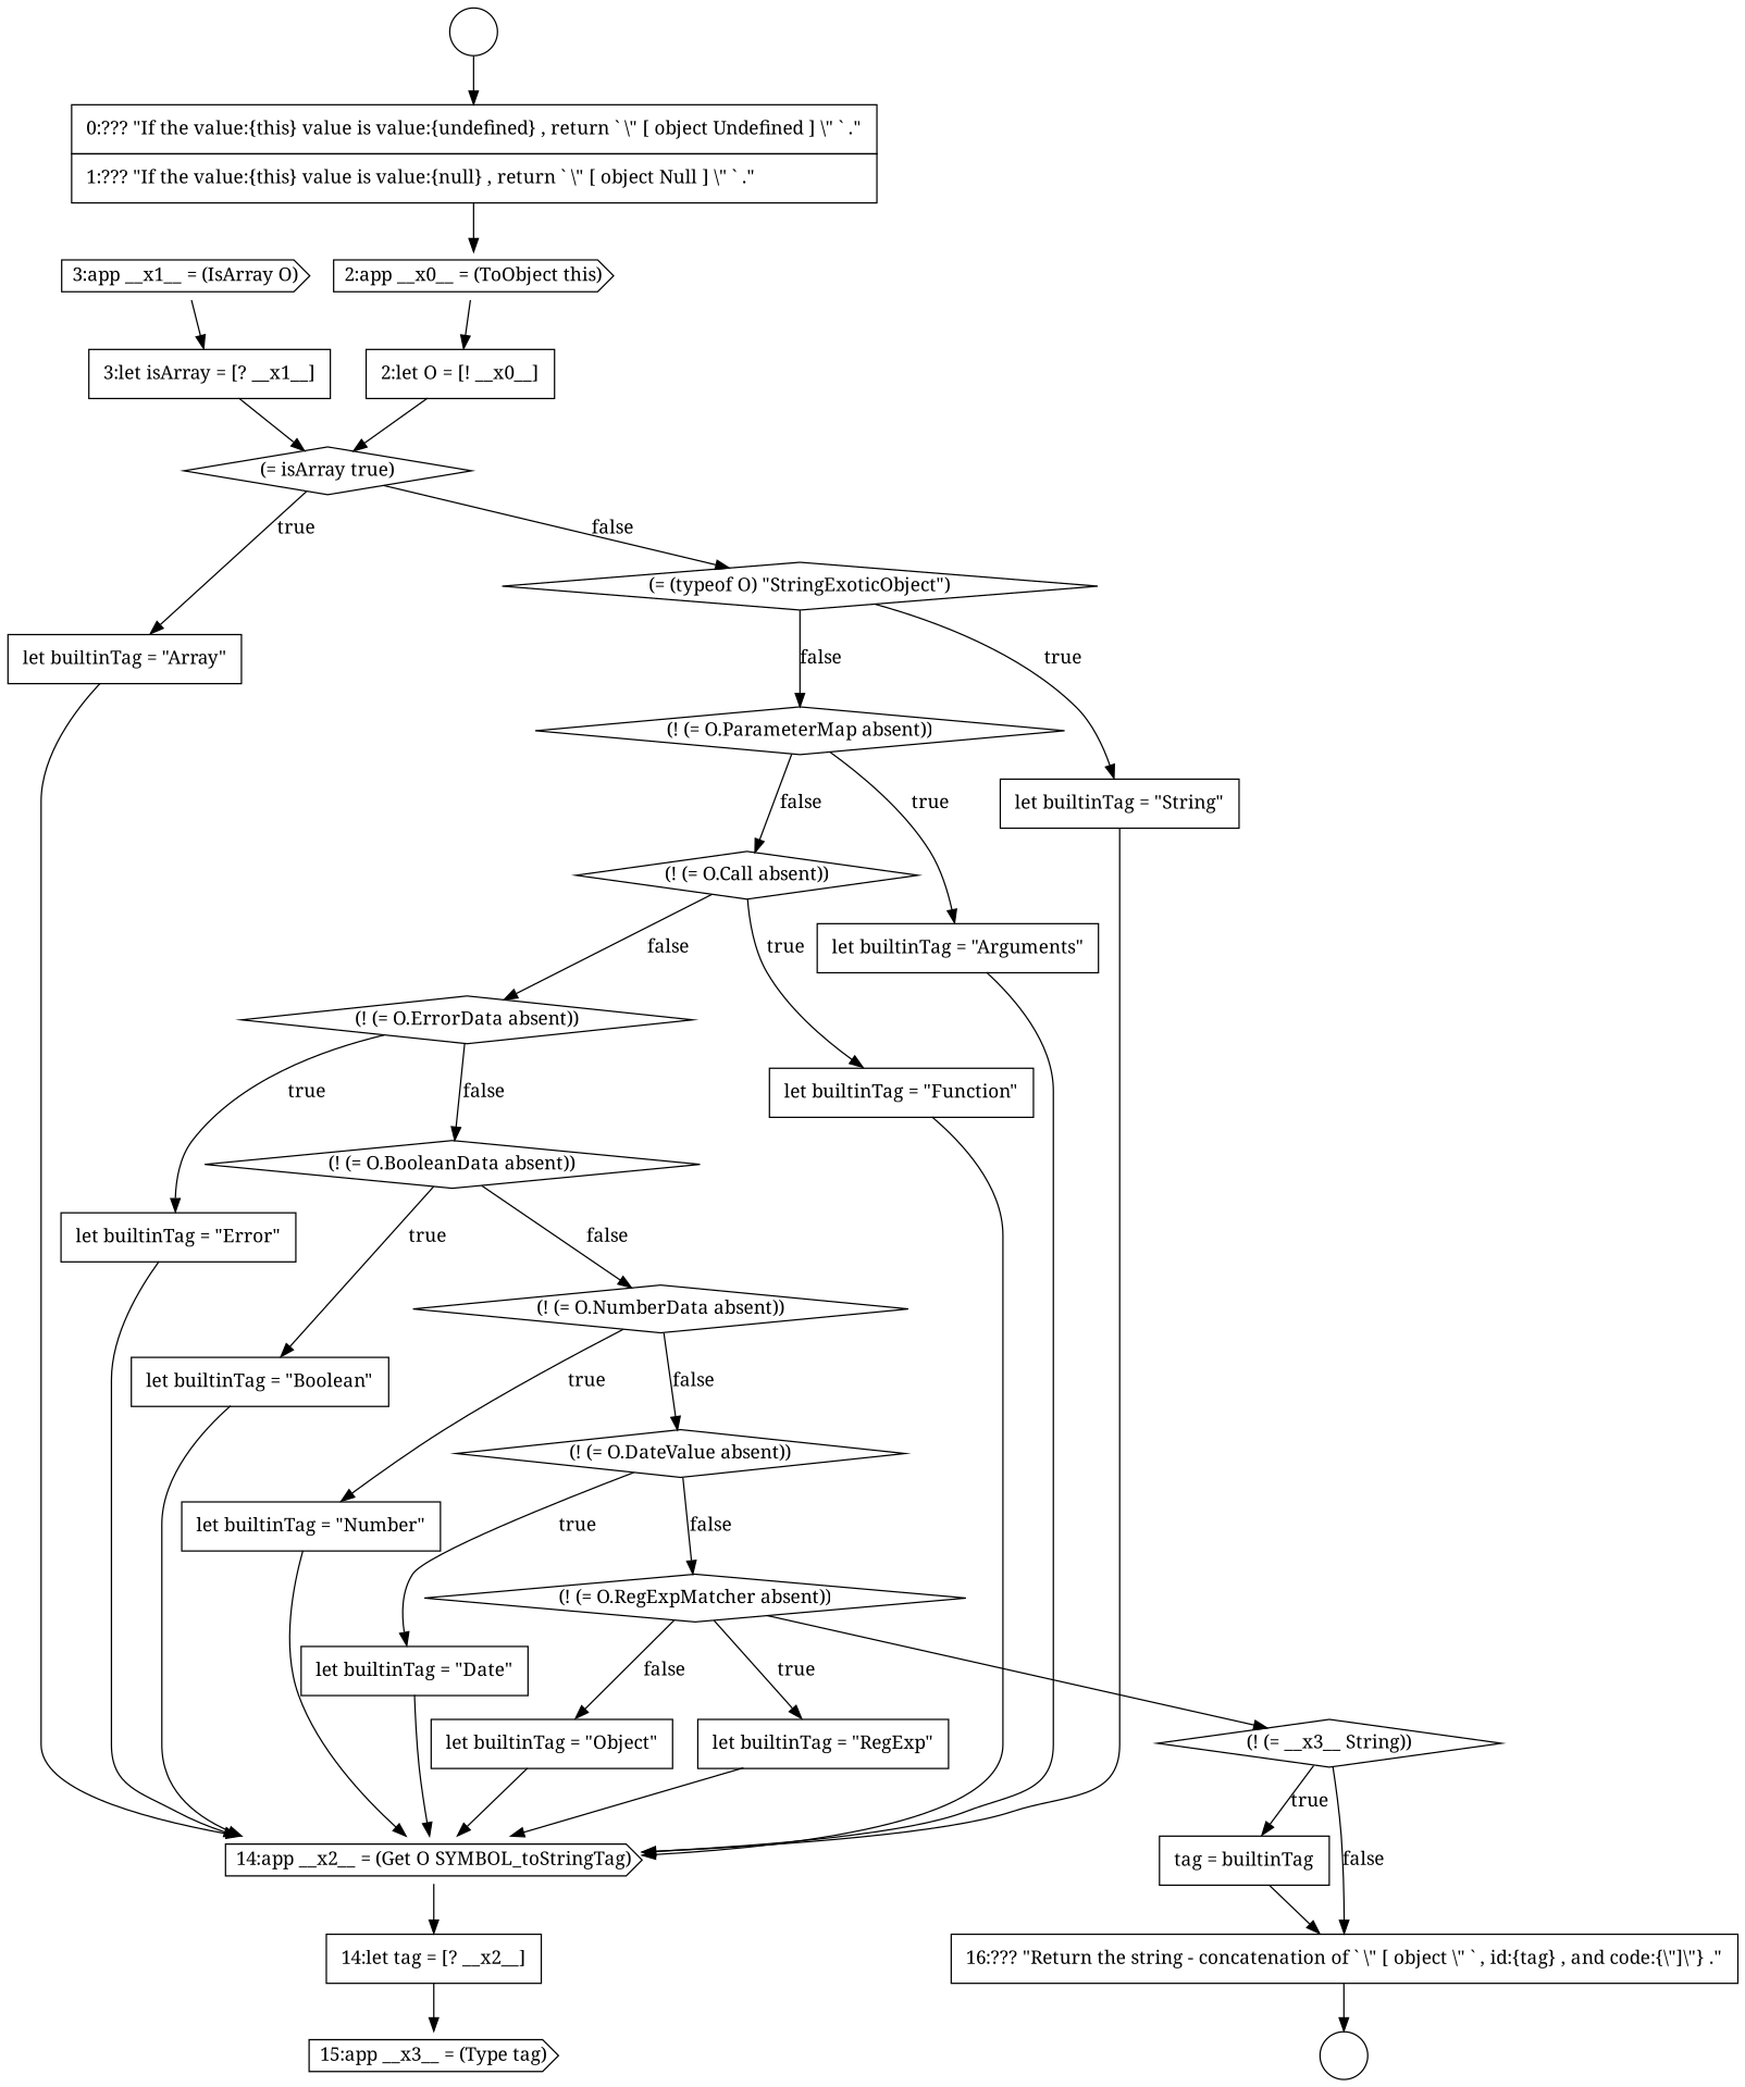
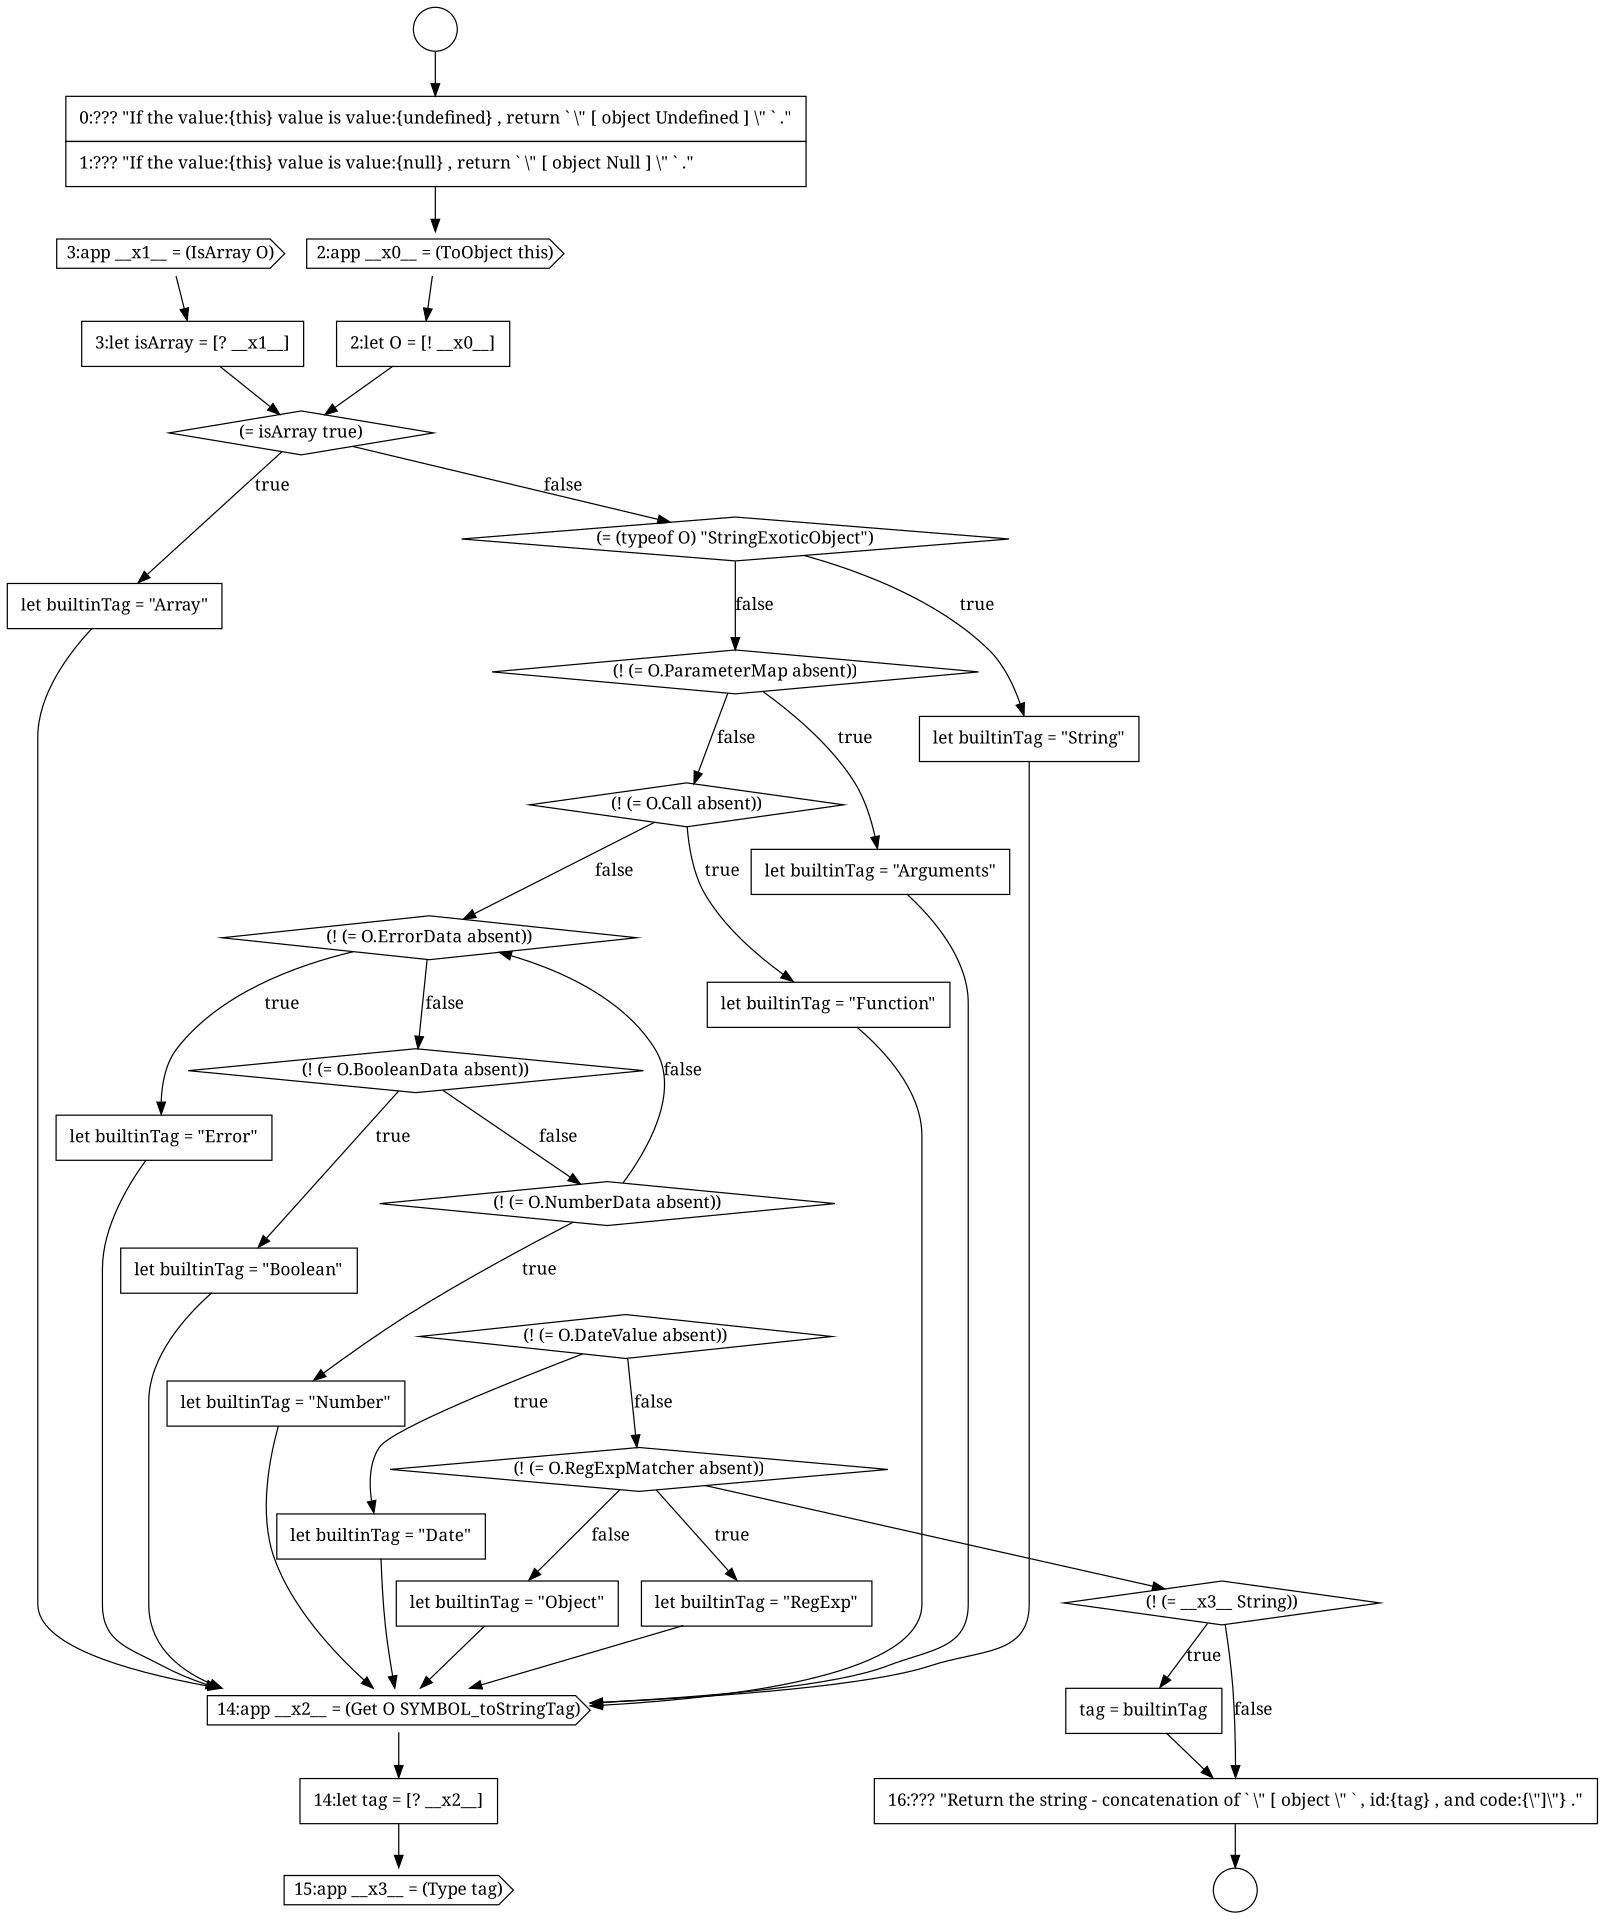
  digraph {
    fontname="Noto Serif"
    node [color=black fillcolor=white fontname="Noto Serif" shape=none style=filled]
    edge [color=black fontname="Noto Serif"]
    n1 [label=<<font color="black">     <table border="0" cellborder="1" cellspacing="0" cellpadding="10">       <tr><td align="left">3:let isArray = [? __x1__]</td></tr>     </table>   </font>> margin=0]
    n2 [label=<<font color="black">(= isArray true)</font>> shape=diamond]
    n3 [label=<<font color="black">     <table border="0" cellborder="1" cellspacing="0" cellpadding="10">       <tr><td align="left">let builtinTag = &quot;Array&quot;</td></tr>     </table>   </font>> margin=0]
    n4 [label=<<font color="black">(= (typeof O) &quot;StringExoticObject&quot;)</font>> shape=diamond]
    n5 [label=<<font color="black">     <table border="0" cellborder="1" cellspacing="0" cellpadding="10">       <tr><td align="left">let builtinTag = &quot;Object&quot;</td></tr>     </table>   </font>> margin=0]
    n6 [label=<<font color="black">14:app __x2__ = (Get O SYMBOL_toStringTag)</font>> shape=cds]
    n7 [label=<<font color="black">     <table border="0" cellborder="1" cellspacing="0" cellpadding="10">       <tr><td align="left">14:let tag = [? __x2__]</td></tr>     </table>   </font>> margin=0]
    n8 [label=<<font color="black">(! (= O.DateValue absent))</font>> shape=diamond]
    n9 [label=<<font color="black">     <table border="0" cellborder="1" cellspacing="0" cellpadding="10">       <tr><td align="left">let builtinTag = &quot;Date&quot;</td></tr>     </table>   </font>> margin=0]
    n10 [label=<<font color="black">(! (= O.RegExpMatcher absent))</font>> shape=diamond]
    n11 [label=<<font color="black">     <table border="0" cellborder="1" cellspacing="0" cellpadding="10">       <tr><td align="left">let builtinTag = &quot;RegExp&quot;</td></tr>     </table>   </font>> margin=0]
    n12 [label=<<font color="black">(! (= __x3__ String))</font>> shape=diamond]
    n13 [label=<<font color="black">(! (= O.BooleanData absent))</font>> shape=diamond]
    n14 [label=<<font color="black">     <table border="0" cellborder="1" cellspacing="0" cellpadding="10">       <tr><td align="left">let builtinTag = &quot;Boolean&quot;</td></tr>     </table>   </font>> margin=0]
    n15 [label=<<font color="black">(! (= O.NumberData absent))</font>> shape=diamond]
    n16 [label=<<font color="black">     <table border="0" cellborder="1" cellspacing="0" cellpadding="10">       <tr><td align="left">let builtinTag = &quot;Number&quot;</td></tr>     </table>   </font>> margin=0]
    n17 [label=<<font color="black">15:app __x3__ = (Type tag)</font>> shape=cds]
    n18 [label=<<font color="black">     <table border="0" cellborder="1" cellspacing="0" cellpadding="10">       <tr><td align="left">16:??? &quot;Return the string - concatenation of ` \&quot; [ object \&quot; ` , id:{tag} , and code:{\&quot;]\&quot;} .&quot;</td></tr>     </table>   </font>> margin=0]
    n19 [label=" " shape=circle]
    n20 [label=<<font color="black">(! (= O.ParameterMap absent))</font>> shape=diamond]
    n21 [label=<<font color="black">(! (= O.Call absent))</font>> shape=diamond]
    n22 [label=<<font color="black">     <table border="0" cellborder="1" cellspacing="0" cellpadding="10">       <tr><td align="left">let builtinTag = &quot;Arguments&quot;</td></tr>     </table>   </font>> margin=0]
    n23 [label=<<font color="black">(! (= O.ErrorData absent))</font>> shape=diamond]
    n24 [label=<<font color="black">     <table border="0" cellborder="1" cellspacing="0" cellpadding="10">       <tr><td align="left">let builtinTag = &quot;Function&quot;</td></tr>     </table>   </font>> margin=0]
    n25 [label=<<font color="black">     <table border="0" cellborder="1" cellspacing="0" cellpadding="10">       <tr><td align="left">let builtinTag = &quot;Error&quot;</td></tr>     </table>   </font>> margin=0]
    n26 [label=<<font color="black">     <table border="0" cellborder="1" cellspacing="0" cellpadding="10">       <tr><td align="left">2:let O = [! __x0__]</td></tr>     </table>   </font>> margin=0]
    n27 [label=<<font color="black">3:app __x1__ = (IsArray O)</font>> shape=cds]
    n28 [label=" " shape=circle]
    n29 [label=<<font color="black">     <table border="0" cellborder="1" cellspacing="0" cellpadding="10">       <tr><td align="left">0:??? &quot;If the value:{this} value is value:{undefined} , return ` \&quot; [ object Undefined ] \&quot; ` .&quot;</td></tr>       <tr><td align="left">1:??? &quot;If the value:{this} value is value:{null} , return ` \&quot; [ object Null ] \&quot; ` .&quot;</td></tr>     </table>   </font>> margin=0]
    n30 [label=<<font color="black">2:app __x0__ = (ToObject this)</font>> shape=cds]
    n31 [label=<<font color="black">     <table border="0" cellborder="1" cellspacing="0" cellpadding="10">       <tr><td align="left">tag = builtinTag</td></tr>     </table>   </font>> margin=0]
    n32 [label=<<font color="black">     <table border="0" cellborder="1" cellspacing="0" cellpadding="10">       <tr><td align="left">let builtinTag = &quot;String&quot;</td></tr>     </table>   </font>> margin=0]
    n1 -> n2
    n2 -> n3 [label=<<font color="black">true</font>>]
    n2 -> n4 [label=<<font color="black">false</font>>]
    n3 -> n6
    n4 -> n20 [label=<<font color="black">false</font>>]
    n4 -> n32 [label=<<font color="black">true</font>>]
    n5 -> n6
    n6 -> n7
    n7 -> n17
    n8 -> n9 [label=<<font color="black">true</font>>]
    n8 -> n10 [label=<<font color="black">false</font>>]
    n9 -> n6
    n10 -> n5 [label=<<font color="black">false</font>>]
    n10 -> n11 [label=<<font color="black">true</font>>]
    n10 -> n12
    n11 -> n6
    n12 -> n18 [label=<<font color="black">false</font>>]
    n12 -> n31 [label=<<font color="black">true</font>>]
    n13 -> n14 [label=<<font color="black">true</font>>]
    n13 -> n15 [label=<<font color="black">false</font>>]
    n14 -> n6
-   n15 -> n8 [label=<<font color="black">false</font>>]
+   n15 -> n23 [label=<<font color="black">false</font>>]
    n15 -> n16 [label=<<font color="black">true</font>>]
    n16 -> n6
    n18 -> n19
    n20 -> n21 [label=<<font color="black">false</font>>]
    n20 -> n22 [label=<<font color="black">true</font>>]
    n21 -> n23 [label=<<font color="black">false</font>>]
    n21 -> n24 [label=<<font color="black">true</font>>]
    n22 -> n6
    n23 -> n13 [label=<<font color="black">false</font>>]
    n23 -> n25 [label=<<font color="black">true</font>>]
    n24 -> n6
    n25 -> n6
    n26 -> n2
    n27 -> n1
    n28 -> n29
    n29 -> n30
    n30 -> n26
    n31 -> n18
    n32 -> n6
  }
